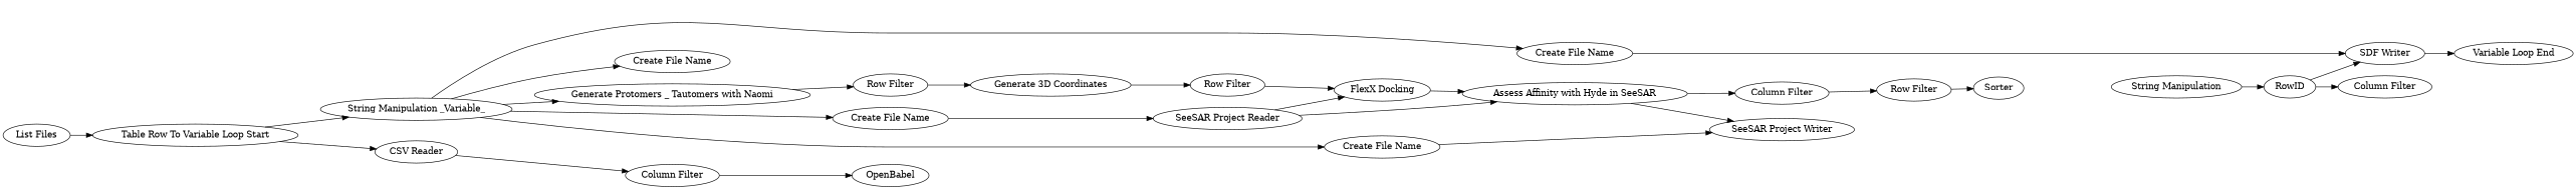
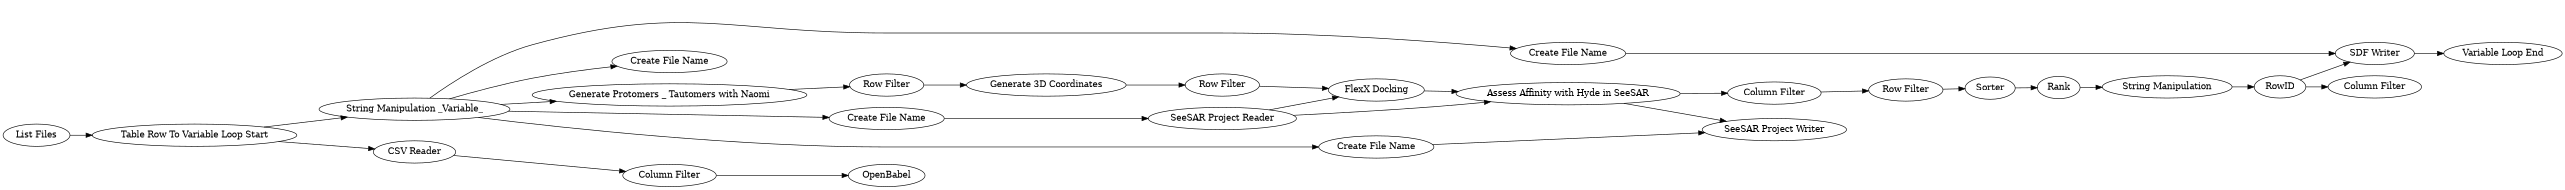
  digraph {
    rankdir=LR
    n1 [label="Row Filter"]
    n2 [label="Generate 3D Coordinates"]
    n3 [label="Row Filter"]
    n4 [label="FlexX Docking"]
    n5 [label="Table Row To Variable Loop Start"]
    n6 [label="String Manipulation _Variable_"]
    n7 [label="CSV Reader"]
    n8 [label="Create File Name"]
    n9 [label="Create File Name"]
    n10 [label="Create File Name"]
    n11 [label="Create File Name"]
    n12 [label="Generate Protomers _ Tautomers with Naomi"]
    n13 [label="Column Filter"]
    n14 [label="SDF Writer"]
    n15 [label="SeeSAR Project Reader"]
    n16 [label="SeeSAR Project Writer"]
    n17 [label="Row Filter"]
    n18 [label=Sorter]
+   n19 [label=Rank]
    n20 [label="String Manipulation"]
    n21 [label="Variable Loop End"]
    n22 [label="Assess Affinity with Hyde in SeeSAR"]
    n23 [label="Column Filter"]
    n24 [label=OpenBabel]
    n25 [label=RowID]
    n26 [label="Column Filter"]
    n27 [label="List Files"]
    n1 -> n2
    n2 -> n3
    n3 -> n4
    n4 -> n22
    n5 -> n6
    n5 -> n7
    n6 -> n8
    n6 -> n9
    n6 -> n10
    n6 -> n11
    n6 -> n12
    n7 -> n13
    n9 -> n14
    n10 -> n15
    n11 -> n16
    n12 -> n1
    n13 -> n24
    n14 -> n21
    n15 -> n4
    n15 -> n22
    n17 -> n18
+   n18 -> n19
+   n19 -> n20
    n20 -> n25
    n22 -> n16
    n22 -> n23
    n23 -> n17
    n25 -> n14
    n25 -> n26
    n27 -> n5
  }
